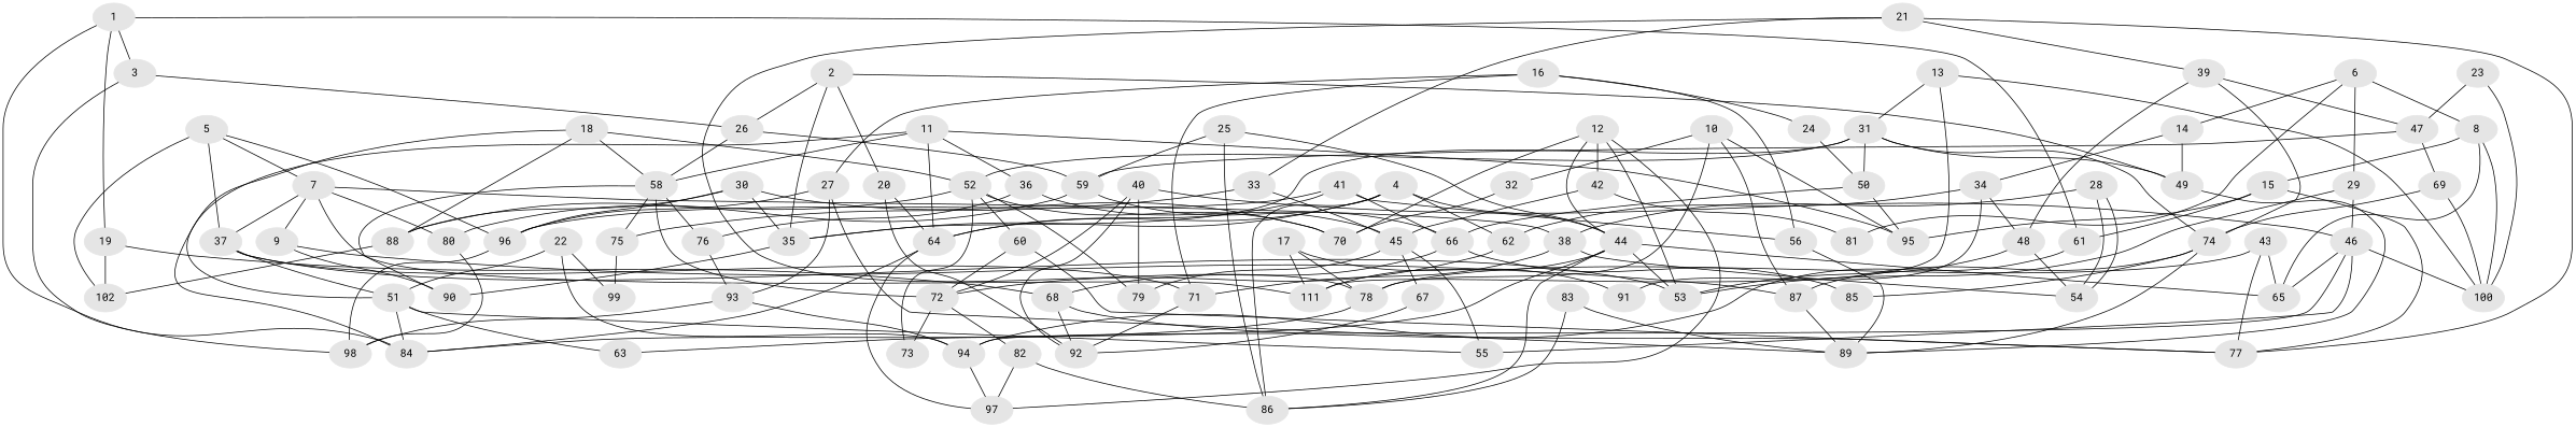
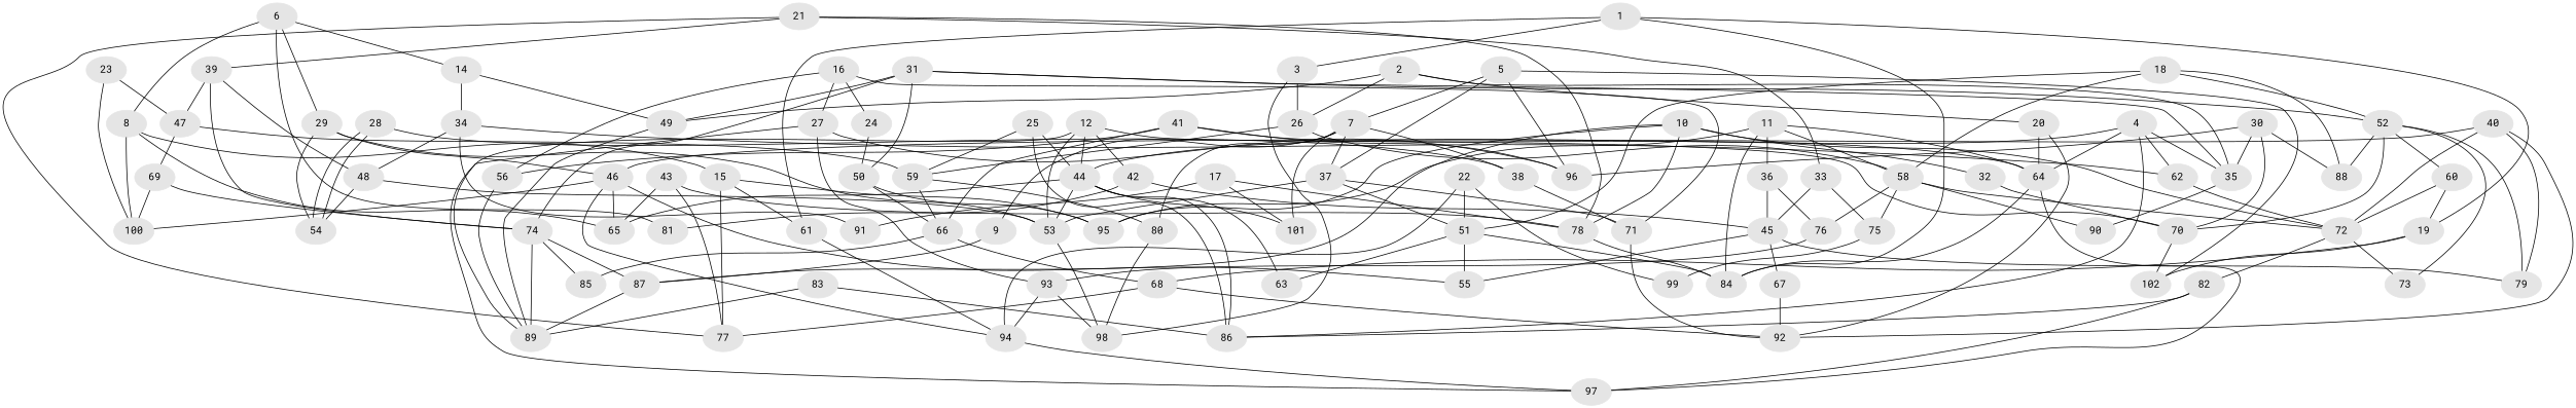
  graph {
    fontname="Roboto Mono"
    node [color=gray90 fontname="Roboto Mono" style=filled]
    edge [fontname="Roboto Mono"]
    1
    3
    19
    61
    84
    26
    98
    102
    68
    94
    2
    20
    35
    49
    64
    92
    58
    59
    90
    89
    4
    44
    62
    86
-   101 [label=111]
+   101
    65
    53
    63
    72
    97
    5
    7
    37
    96
    9
    38
    80
    71
    51
    6
    8
    14
    29
    81
    15
    100
    34
    54
    46
    87
    95
    77
    10
    32
    78
    70
    73
    82
    11
    36
    45
    76
    75
    12
    42
    52
    88
    79
    60
-   13
    31
    50
    74
    91
    48
    16
    24
    27
    56
    93
    17
    18
    55
    21
    33
    39
    47
    22
    99
    23
    69
    66
    25
    28
    30
    85
    67
    40
    41
    43
    83
    1 -- 3
    1 -- 19
    1 -- 61
    1 -- 84
    3 -- 26
    3 -- 98
    19 -- 102
    19 -- 68
    61 -- 94
    26 -- 58
    26 -- 59
    68 -- 92
    68 -- 77
    94 -- 97
    2 -- 26
    2 -- 20
    2 -- 35
    2 -- 49
    20 -- 64
    20 -- 92
    35 -- 90
    49 -- 89
    64 -- 84
    64 -- 97
    58 -- 90
    58 -- 72
    58 -- 76
    58 -- 75
    59 -- 80
    59 -- 66
    4 -- 35
    4 -- 64
    4 -- 44
    4 -- 62
    4 -- 86
    44 -- 86
    44 -- 101
    44 -- 65
    44 -- 53
    44 -- 63
    62 -- 72
-   96 -- 98
+   53 -- 98
    72 -- 73
    72 -- 82
    5 -- 102
    5 -- 7
    5 -- 37
    5 -- 96
    7 -- 101
    7 -- 37
    7 -- 9
    7 -- 38
    7 -- 80
    37 -- 53
    37 -- 71
    37 -- 51
-   9 -- 90
    9 -- 87
    38 -- 71
    80 -- 98
    71 -- 92
    51 -- 84
    51 -- 63
    51 -- 55
    6 -- 8
    6 -- 14
    6 -- 29
    6 -- 81
    8 -- 65
    8 -- 15
    8 -- 100
    14 -- 49
    14 -- 34
    29 -- 53
-   38 -- 54
+   29 -- 54
    29 -- 46
    15 -- 61
    15 -- 95
    15 -- 77
    34 -- 62
    34 -- 91
    34 -- 48
    46 -- 94
    46 -- 65
    46 -- 100
    46 -- 55
    87 -- 89
+   10 -- 72
    10 -- 87
    10 -- 95
    10 -- 32
    10 -- 78
    32 -- 70
    78 -- 84
-   88 -- 102
+   70 -- 102
    82 -- 86
    82 -- 97
    11 -- 84
    11 -- 64
    11 -- 58
    11 -- 95
    11 -- 36
    36 -- 45
    36 -- 76
    45 -- 79
    45 -- 55
    45 -- 67
    76 -- 93
    75 -- 99
    12 -- 44
    12 -- 53
    12 -- 97
    12 -- 70
    12 -- 42
    42 -- 81
    42 -- 45
    52 -- 70
    52 -- 73
    52 -- 88
    52 -- 79
    52 -- 60
    60 -- 72
-   60 -- 77
-   13 -- 101
-   13 -- 100
-   13 -- 31
+   60 -- 19
    31 -- 35
    31 -- 49
    31 -- 52
    31 -- 50
    31 -- 74
    50 -- 95
    50 -- 66
    74 -- 89
    74 -- 87
    74 -- 85
    48 -- 53
    48 -- 54
    16 -- 71
    16 -- 24
    16 -- 27
    16 -- 56
    24 -- 50
    27 -- 89
    27 -- 96
    27 -- 93
    56 -- 89
    93 -- 98
    93 -- 94
    17 -- 101
    17 -- 78
    17 -- 91
    18 -- 58
    18 -- 51
    18 -- 52
    18 -- 88
    21 -- 77
    21 -- 78
    21 -- 33
    21 -- 39
    33 -- 45
    33 -- 75
    39 -- 74
    39 -- 48
    39 -- 47
    47 -- 59
    47 -- 69
    22 -- 94
    22 -- 51
    22 -- 99
    23 -- 100
    23 -- 47
    69 -- 100
    69 -- 74
    66 -- 68
    66 -- 85
    25 -- 59
    25 -- 44
    25 -- 86
    28 -- 38
    28 -- 54
    28 -- 54
    30 -- 35
    30 -- 96
    30 -- 70
    30 -- 88
    67 -- 92
    40 -- 92
    40 -- 72
    40 -- 46
    40 -- 79
    41 -- 64
    41 -- 96
    41 -- 56
    41 -- 66
    43 -- 65
    43 -- 77
    43 -- 78
    83 -- 89
    83 -- 86
  }
